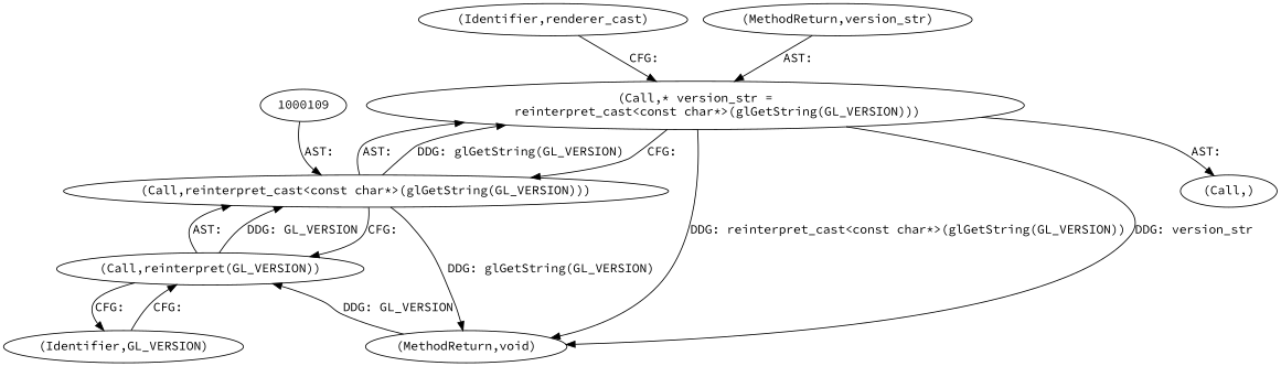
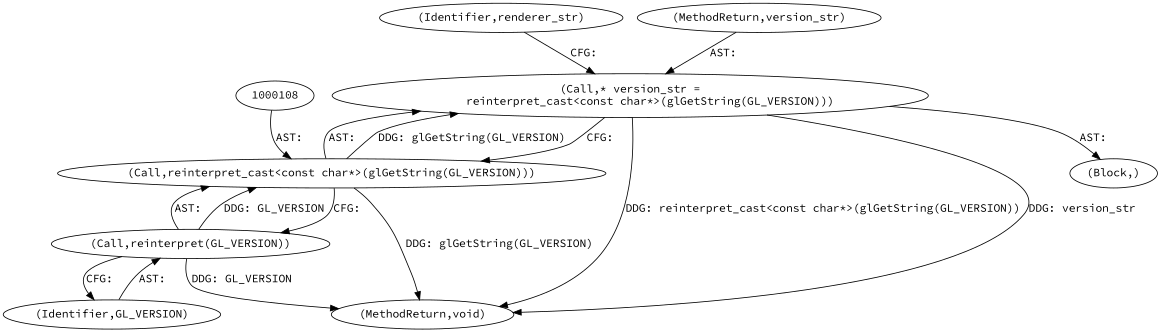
  digraph {
    fontname="Source Code Pro"
    node [fontname="Source Code Pro"]
    edge [fontname="Source Code Pro"]
    n1 [label="(Call,* version_str =\n      reinterpret_cast<const char*>(glGetString(GL_VERSION)))"]
    n2 [label="(Call,reinterpret_cast<const char*>(glGetString(GL_VERSION)))"]
    n3 [label="(MethodReturn,void)"]
-   n4 [label="(Call,)"]
+   n4 [label="(Block,)"]
    n5 [label="(Call,reinterpret(GL_VERSION))"]
    n6 [label="(Identifier,GL_VERSION)"]
-   n7 [label="(Identifier,renderer_cast)"]
+   n7 [label="(Identifier,renderer_str)"]
    n8 [label="(MethodReturn,version_str)"]
-   1000108 [label=1000109]
+   1000108
    n1 -> n2 [label="CFG: "]
    n1 -> n3 [label="DDG: reinterpret_cast<const char*>(glGetString(GL_VERSION))"]
    n1 -> n3 [label="DDG: version_str"]
    n1 -> n4 [label="AST: "]
    n2 -> n1 [label="AST: "]
    n2 -> n1 [label="DDG: glGetString(GL_VERSION)"]
    n2 -> n3 [label="DDG: glGetString(GL_VERSION)"]
    n2 -> n5 [label="CFG: "]
    n5 -> n2 [label="AST: "]
    n5 -> n2 [label="DDG: GL_VERSION"]
-   n3 -> n5 [label="DDG: GL_VERSION"]
+   n5 -> n3 [label="DDG: GL_VERSION"]
    n5 -> n6 [label="CFG: "]
-   n6 -> n5 [label="CFG: "]
+   n6 -> n5 [label="AST: "]
    n7 -> n1 [label="CFG: "]
    n8 -> n1 [label="AST: "]
    1000108 -> n2 [label="AST: "]
  }
